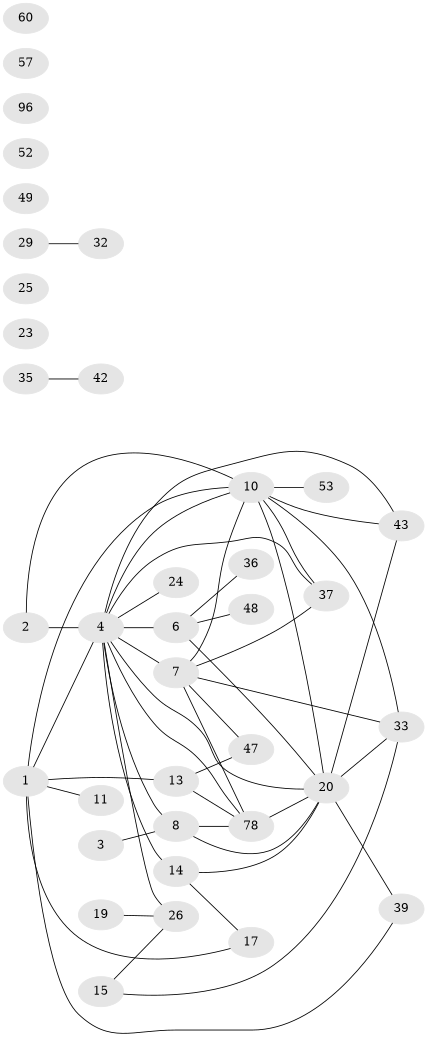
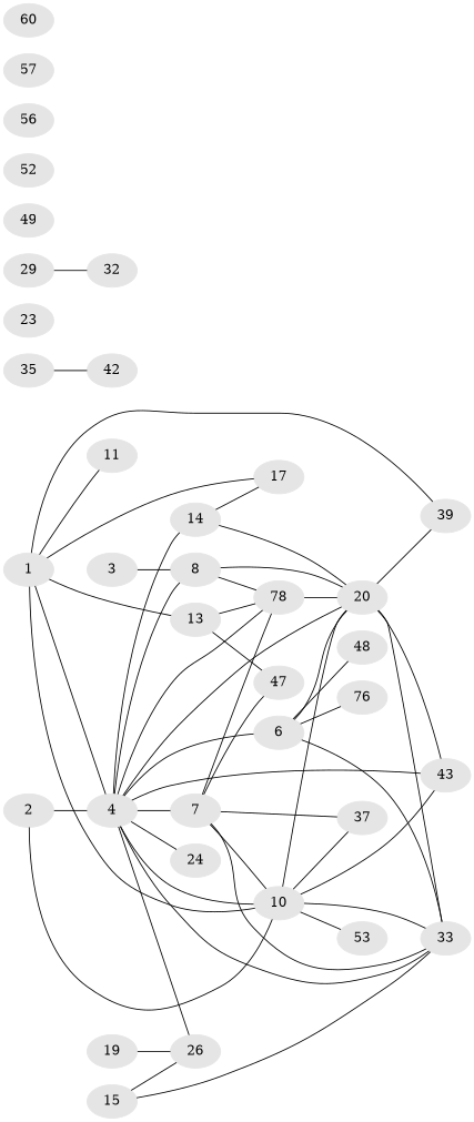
  graph {
    rankdir=LR
    node [color=gray90 style=filled]
    1 [super="+44"]
    4 [super="+53+5+21+54"]
    10 [super="+50+65"]
    11 [super="+27+16"]
    13 [super="+22"]
    39
    17
    26 [super="+55"]
    8 [super="+40"]
    6 [super="+31+69"]
    7 [super="+58+12+45"]
    14 [super="+41"]
    n13 [label=78 super="+68"]
    20 [super="+28"]
    24
    33 [super="+72+62"]
    43 [super="+59"]
    37
    n19 [label=53]
    47 [super="+60"]
    2 [super="+46"]
    3 [super="+66"]
-   36
+   36 [label=76]
    48
    15
    35
    42
    19
    23
-   25
    29 [super="+38"]
    32
    49
    52
-   56 [label=96]
+   56
    57
    n37 [label=60]
    1 -- 4
    1 -- 10
    1 -- 11
    1 -- 13
    1 -- 39
    1 -- 17
    4 -- 10 [weight=3]
    4 -- 26
    4 -- 8
    4 -- 6
    4 -- 7 [weight=2]
    4 -- 14
    4 -- n13
    4 -- 20
    4 -- 24 [weight=2]
-   4 -- 37
+   4 -- 33
    4 -- 43
    10 -- 20
    10 -- 33
    10 -- 43
    10 -- 37
    10 -- n19
    13 -- n13
    13 -- 47
    8 -- n13
    8 -- 20
    6 -- 20
+   6 -- 33
    6 -- 36
    6 -- 48
    7 -- 10
    7 -- n13
    7 -- 33
    7 -- 37
    7 -- 47
    14 -- 17
    14 -- 20
    n13 -- 20
    20 -- 39
    20 -- 33
    20 -- 43
    2 -- 4 [weight=2]
    2 -- 10
    3 -- 8
    15 -- 26
    15 -- 33
    35 -- 42
    19 -- 26
    29 -- 32
  }
